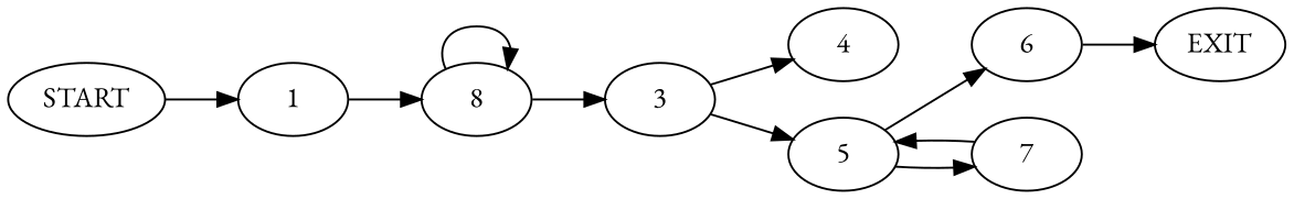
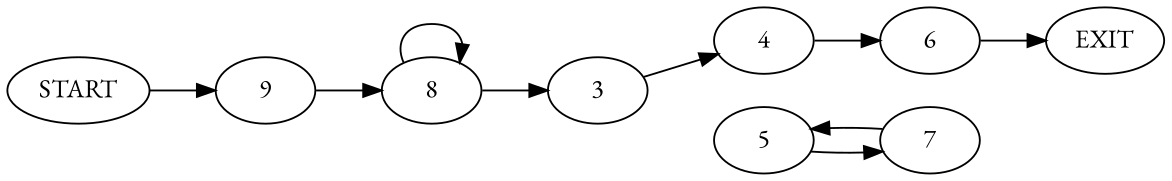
  digraph {
    fontname="EB Garamond"
    rankdir=LR
    node [fontname="EB Garamond"]
    edge [fontname="EB Garamond"]
    n1 [label=START]
-   1
+   1 [label=9]
    n3 [label=8]
    n4 [label=EXIT]
    3
    4
    5
    6
    7
    n1 -> 1
    1 -> n3
    n3 -> n3
    n3 -> 3
    3 -> 4
-   3 -> 5
-   5 -> 6
+   4 -> 6
    5 -> 7
    6 -> n4
    7 -> 5
  }
